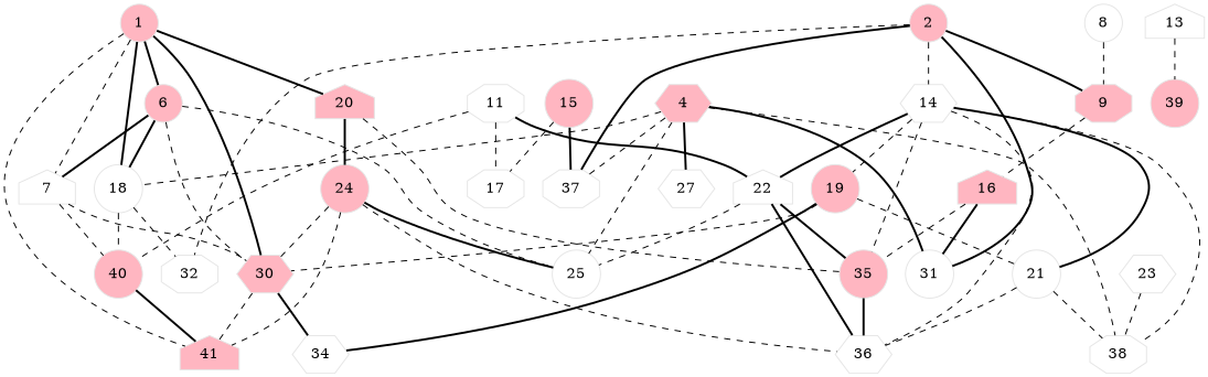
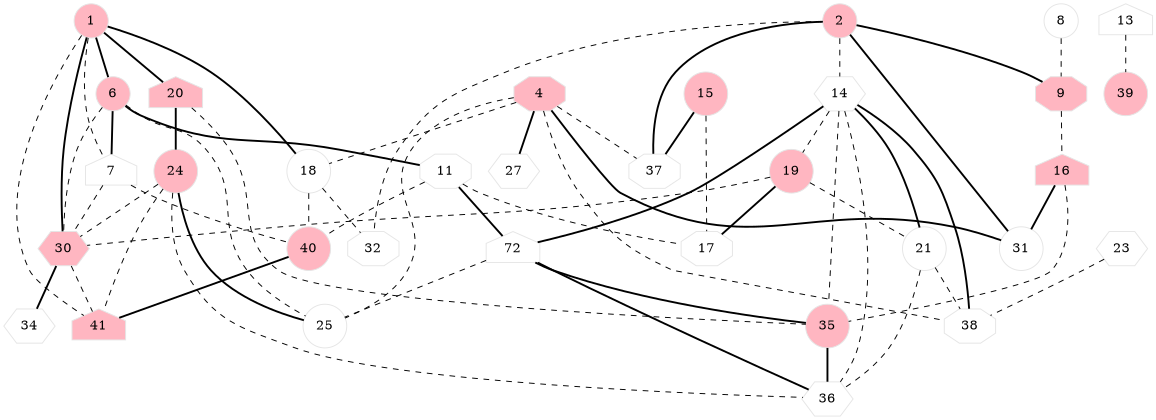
  graph {
    node [color=gray90 fillcolor=white shape=circle style=filled]
    edge [style=dashed weight=1.0]
    1 [fillcolor=lightpink]
    6 [fillcolor=lightpink]
    7 [shape=house]
    18
    20 [fillcolor=lightpink shape=house]
    30 [fillcolor=lightpink shape=hexagon]
    41 [fillcolor=lightpink shape=house]
    25
    11 [shape=octagon]
    40 [fillcolor=lightpink]
    16 [fillcolor=lightpink shape=house]
    31
    35 [fillcolor=lightpink]
    32 [shape=octagon]
    24 [fillcolor=lightpink]
    34 [shape=hexagon]
    2 [fillcolor=lightpink]
    9 [fillcolor=lightpink shape=octagon]
    14 [shape=hexagon]
    37 [shape=octagon]
    38 [shape=octagon]
-   22 [shape=house]
+   22 [shape=house label=72]
    19 [fillcolor=lightpink]
    21
    36 [shape=hexagon]
-   4 [fillcolor=lightpink shape=hexagon]
+   4 [fillcolor=lightpink shape=octagon]
    27 [shape=hexagon]
    17 [shape=octagon]
    8
    13 [shape=house]
    39 [fillcolor=lightpink]
    15 [fillcolor=lightpink]
    23 [shape=hexagon]
    1 -- 6 [style=bold]
    1 -- 7
    1 -- 18 [style=bold]
    1 -- 20 [style=bold]
    1 -- 30 [style=bold]
    1 -- 41
    6 -- 7 [style=bold]
    6 -- 30 [weight=2.0]
    6 -- 25
-   6 -- 18 [style=bold]
+   6 -- 11 [style=bold]
    7 -- 30
    7 -- 40
    18 -- 40
    18 -- 32
    20 -- 35
    20 -- 24 [style=bold]
    30 -- 41
    30 -- 34 [style=bold]
    11 -- 40
    11 -- 22 [style=bold]
    11 -- 17
    40 -- 41 [style=bold]
    16 -- 31 [style=bold]
    16 -- 35
    35 -- 36 [style=bold]
    24 -- 30 [weight=2.0]
    24 -- 41
    24 -- 25 [style=bold]
    24 -- 36
    2 -- 31 [style=bold]
    2 -- 32
    2 -- 9 [style=bold]
    2 -- 14 [weight=2.0]
    2 -- 37 [style=bold]
    9 -- 16
    14 -- 35 [weight=2.0]
-   14 -- 38
+   14 -- 38 [style=bold]
    14 -- 22 [style=bold]
    14 -- 19
    14 -- 21 [style=bold]
    14 -- 36
    22 -- 25
    22 -- 35 [style=bold]
    22 -- 36 [style=bold]
    19 -- 30
-   19 -- 34 [style=bold]
+   19 -- 17 [style=bold]
    19 -- 21
    21 -- 38
    21 -- 36
    4 -- 18
    4 -- 25
    4 -- 31 [style=bold]
    4 -- 37
    4 -- 38
    4 -- 27 [style=bold]
    8 -- 9 [weight=2.0]
    13 -- 39
    15 -- 37 [style=bold]
    15 -- 17
    23 -- 38
  }
